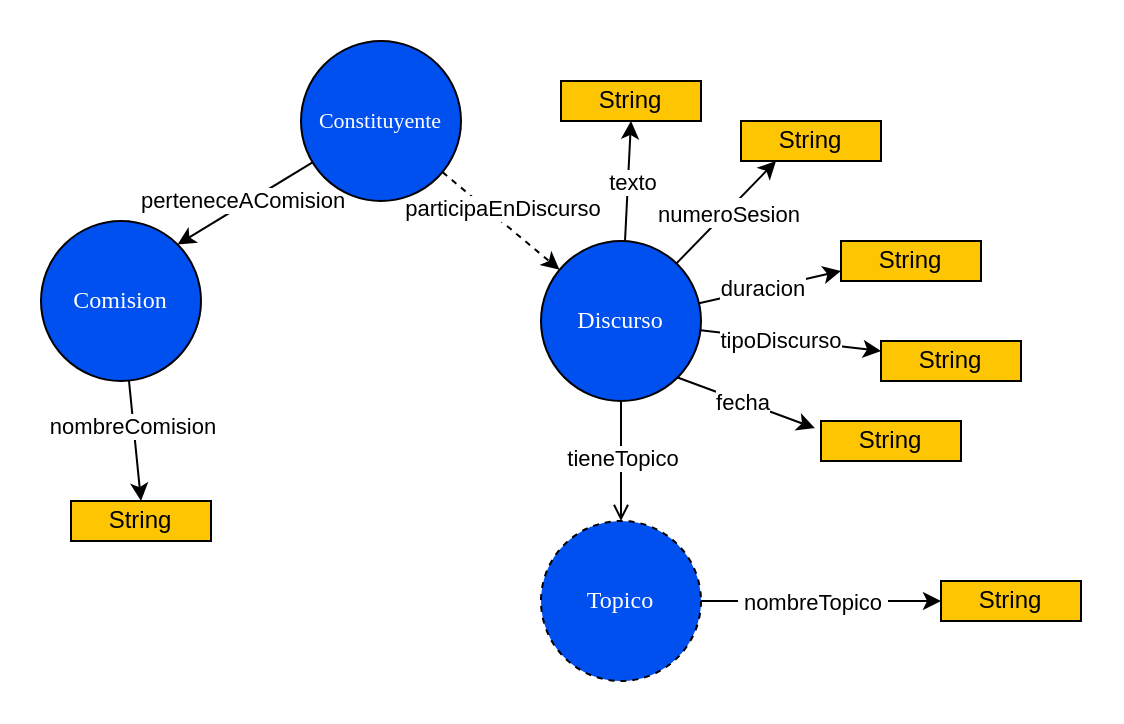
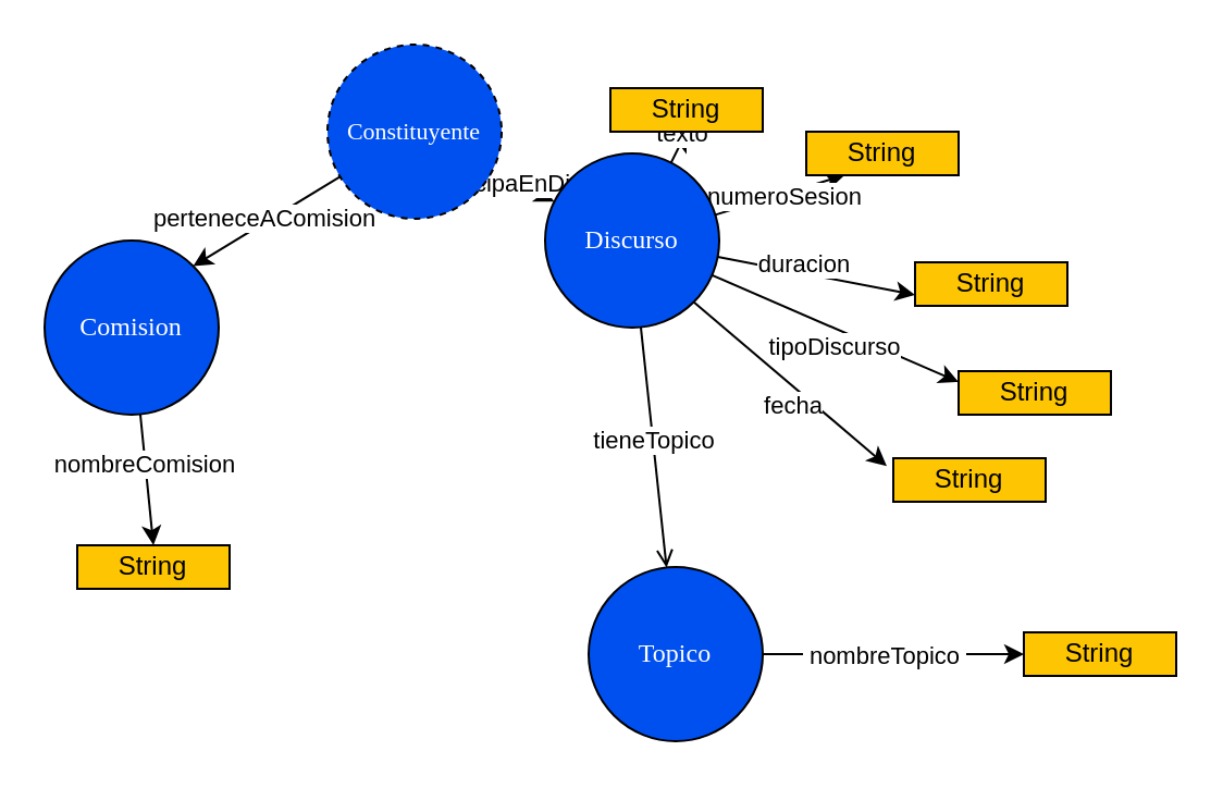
  <mxCell id="0" />
  <mxCell id="1" parent="0" />
  <mxCell id="2" style="rounded=0;orthogonalLoop=1;jettySize=auto;html=1;entryX=1;entryY=0;entryDx=0;entryDy=0;" parent="1" source="6" target="9" edge="1"><mxGeometry relative="1" as="geometry" /></mxCell>
  <mxCell id="3" value="&amp;nbsp;perteneceAComision&amp;nbsp; " style="edgeLabel;html=1;align=center;verticalAlign=middle;resizable=0;points=[];" parent="2" vertex="1" connectable="0"><mxGeometry x="-0.05" y="3" relative="1" as="geometry"><mxPoint x="-4" y="-3" as="offset" /></mxGeometry></mxCell>
  <mxCell id="4" style="rounded=0;orthogonalLoop=1;jettySize=auto;html=1;dashed=1;" parent="1" source="6" target="21" edge="1"><mxGeometry relative="1" as="geometry" /></mxCell>
  <mxCell id="5" value="&amp;nbsp;participaEnDiscurso&amp;nbsp; " style="edgeLabel;html=1;align=center;verticalAlign=middle;resizable=0;points=[];" parent="4" vertex="1" connectable="0"><mxGeometry x="-0.237" y="-2" relative="1" as="geometry"><mxPoint x="9" y="-2" as="offset" /></mxGeometry></mxCell>
- <mxCell id="6" value="&lt;font style=&quot;font-size: 11px;&quot; face=&quot;Verdana&quot;&gt;Constituyente&lt;/font&gt;" style="ellipse;whiteSpace=wrap;html=1;aspect=fixed;fillColor=#0050ef;strokeColor=#000000;fontColor=#ffffff;" parent="1" vertex="1"><mxGeometry x="150" y="20" width="80" height="80" as="geometry" /></mxCell>
+ <mxCell id="6" value="&lt;font style=&quot;font-size: 11px;&quot; face=&quot;Verdana&quot;&gt;Constituyente&lt;/font&gt;" style="ellipse;whiteSpace=wrap;html=1;aspect=fixed;fillColor=#0050ef;strokeColor=#000000;fontColor=#ffffff;dashed=1;" parent="1" vertex="1"><mxGeometry x="150" y="20" width="80" height="80" as="geometry" /></mxCell>
  <mxCell id="7" style="rounded=0;orthogonalLoop=1;jettySize=auto;html=1;entryX=0.5;entryY=0;entryDx=0;entryDy=0;" parent="1" source="9" target="25" edge="1"><mxGeometry relative="1" as="geometry" /></mxCell>
  <mxCell id="8" value="nombreComision" style="edgeLabel;html=1;align=center;verticalAlign=middle;resizable=0;points=[];" parent="7" vertex="1" connectable="0"><mxGeometry x="-0.24" y="-1" relative="1" as="geometry"><mxPoint as="offset" /></mxGeometry></mxCell>
  <mxCell id="9" value="&lt;font face=&quot;Verdana&quot;&gt;Comision&lt;/font&gt;" style="ellipse;whiteSpace=wrap;html=1;aspect=fixed;fillColor=#0050ef;strokeColor=#000000;fontColor=#ffffff;" parent="1" vertex="1"><mxGeometry x="20" y="110" width="80" height="80" as="geometry" /></mxCell>
  <mxCell id="10" style="rounded=0;orthogonalLoop=1;jettySize=auto;html=1;endArrow=open;" parent="1" source="21" target="24" edge="1"><mxGeometry relative="1" as="geometry" /></mxCell>
  <mxCell id="11" value="tieneTopico" style="edgeLabel;html=1;align=center;verticalAlign=middle;resizable=0;points=[];" parent="10" vertex="1" connectable="0"><mxGeometry x="-0.06" relative="1" as="geometry"><mxPoint as="offset" /></mxGeometry></mxCell>
  <mxCell id="12" style="rounded=0;orthogonalLoop=1;jettySize=auto;html=1;entryX=0;entryY=0.25;entryDx=0;entryDy=0;" parent="1" source="21" target="26" edge="1"><mxGeometry relative="1" as="geometry" /></mxCell>
  <mxCell id="13" value="tipoDiscurso" style="edgeLabel;html=1;align=center;verticalAlign=middle;resizable=0;points=[];" parent="12" vertex="1" connectable="0"><mxGeometry x="0.412" relative="1" as="geometry"><mxPoint x="-24" y="-2" as="offset" /></mxGeometry></mxCell>
  <mxCell id="14" style="rounded=0;orthogonalLoop=1;jettySize=auto;html=1;entryX=0;entryY=0.75;entryDx=0;entryDy=0;" parent="1" source="21" target="29" edge="1"><mxGeometry relative="1" as="geometry" /></mxCell>
  <mxCell id="15" value="duracion" style="edgeLabel;html=1;align=center;verticalAlign=middle;resizable=0;points=[];" parent="14" vertex="1" connectable="0"><mxGeometry x="-0.372" y="3" relative="1" as="geometry"><mxPoint x="10" as="offset" /></mxGeometry></mxCell>
  <mxCell id="16" style="rounded=0;orthogonalLoop=1;jettySize=auto;html=1;entryX=0.5;entryY=1;entryDx=0;entryDy=0;" parent="1" source="21" target="27" edge="1"><mxGeometry relative="1" as="geometry" /></mxCell>
  <mxCell id="17" value="texto" style="edgeLabel;html=1;align=center;verticalAlign=middle;resizable=0;points=[];" parent="16" vertex="1" connectable="0"><mxGeometry x="-0.268" relative="1" as="geometry"><mxPoint x="2" y="-8" as="offset" /></mxGeometry></mxCell>
  <mxCell id="18" style="rounded=0;orthogonalLoop=1;jettySize=auto;html=1;entryX=0.25;entryY=1;entryDx=0;entryDy=0;" parent="1" source="21" target="28" edge="1"><mxGeometry relative="1" as="geometry" /></mxCell>
  <mxCell id="19" value="Text" style="edgeLabel;html=1;align=center;verticalAlign=middle;resizable=0;points=[];" parent="18" vertex="1" connectable="0"><mxGeometry x="0.041" relative="1" as="geometry"><mxPoint as="offset" /></mxGeometry></mxCell>
  <mxCell id="20" value="numeroSesion" style="edgeLabel;html=1;align=center;verticalAlign=middle;resizable=0;points=[];" parent="18" vertex="1" connectable="0"><mxGeometry x="0.018" y="-1" relative="1" as="geometry"><mxPoint as="offset" /></mxGeometry></mxCell>
- <mxCell id="21" value="&lt;font face=&quot;Verdana&quot;&gt;Discurso&lt;/font&gt;" style="ellipse;whiteSpace=wrap;html=1;aspect=fixed;fillColor=#0050ef;strokeColor=#000000;fontColor=#ffffff;" parent="1" vertex="1"><mxGeometry x="270" y="120" width="80" height="80" as="geometry" /></mxCell>
+ <mxCell id="21" value="&lt;font face=&quot;Verdana&quot;&gt;Discurso&lt;/font&gt;" style="ellipse;whiteSpace=wrap;html=1;aspect=fixed;fillColor=#0050ef;strokeColor=#000000;fontColor=#ffffff;" parent="1" vertex="1"><mxGeometry x="250" y="70" width="80" height="80" as="geometry" /></mxCell>
  <mxCell id="22" style="rounded=0;orthogonalLoop=1;jettySize=auto;html=1;entryX=0;entryY=0.5;entryDx=0;entryDy=0;" parent="1" source="24" target="30" edge="1"><mxGeometry relative="1" as="geometry" /></mxCell>
  <mxCell id="23" value="&amp;nbsp;nombreTopico&amp;nbsp; " style="edgeLabel;html=1;align=center;verticalAlign=middle;resizable=0;points=[];" parent="22" vertex="1" connectable="0"><mxGeometry x="-0.533" y="-3" relative="1" as="geometry"><mxPoint x="27" y="-3" as="offset" /></mxGeometry></mxCell>
- <mxCell id="24" value="&lt;font face=&quot;Verdana&quot;&gt;Topico&lt;/font&gt;" style="ellipse;whiteSpace=wrap;html=1;aspect=fixed;fillColor=#0050ef;strokeColor=#000000;fontColor=#ffffff;dashed=1;" parent="1" vertex="1"><mxGeometry x="270" y="260" width="80" height="80" as="geometry" /></mxCell>
+ <mxCell id="24" value="&lt;font face=&quot;Verdana&quot;&gt;Topico&lt;/font&gt;" style="ellipse;whiteSpace=wrap;html=1;aspect=fixed;fillColor=#0050ef;strokeColor=#000000;fontColor=#ffffff;" parent="1" vertex="1"><mxGeometry x="270" y="260" width="80" height="80" as="geometry" /></mxCell>
  <mxCell id="25" value="String" style="rounded=0;whiteSpace=wrap;html=1;strokeColor=#000000;fillColor=#fdc502;" parent="1" vertex="1"><mxGeometry x="35" y="250" width="70" height="20" as="geometry" /></mxCell>
  <mxCell id="26" value="String" style="rounded=0;whiteSpace=wrap;html=1;strokeColor=#000000;fillColor=#fdc502;" parent="1" vertex="1"><mxGeometry x="440" y="170" width="70" height="20" as="geometry" /></mxCell>
  <mxCell id="27" value="String" style="rounded=0;whiteSpace=wrap;html=1;strokeColor=#000000;fillColor=#fdc502;" parent="1" vertex="1"><mxGeometry x="280" y="40" width="70" height="20" as="geometry" /></mxCell>
  <mxCell id="28" value="String" style="rounded=0;whiteSpace=wrap;html=1;strokeColor=#000000;fillColor=#fdc502;" parent="1" vertex="1"><mxGeometry x="370" y="60" width="70" height="20" as="geometry" /></mxCell>
  <mxCell id="29" value="String" style="rounded=0;whiteSpace=wrap;html=1;strokeColor=#000000;fillColor=#fdc502;" parent="1" vertex="1"><mxGeometry x="420" y="120" width="70" height="20" as="geometry" /></mxCell>
  <mxCell id="30" value="String" style="rounded=0;whiteSpace=wrap;html=1;strokeColor=#000000;fillColor=#fdc502;" parent="1" vertex="1"><mxGeometry x="470" y="290" width="70" height="20" as="geometry" /></mxCell>
  <mxCell id="31" value="String" style="rounded=0;whiteSpace=wrap;html=1;strokeColor=#000000;fillColor=#fdc502;" vertex="1" parent="1"><mxGeometry x="410" y="210" width="70" height="20" as="geometry" /></mxCell>
  <mxCell id="32" style="rounded=0;orthogonalLoop=1;jettySize=auto;html=1;entryX=-0.043;entryY=0.179;entryDx=0;entryDy=0;exitX=1;exitY=1;exitDx=0;exitDy=0;entryPerimeter=0;" edge="1" parent="1" source="21" target="31"><mxGeometry relative="1" as="geometry"><mxPoint x="340" y="190" as="sourcePoint" /><mxPoint x="430" y="200" as="targetPoint" /></mxGeometry></mxCell>
  <mxCell id="33" value="fecha" style="edgeLabel;html=1;align=center;verticalAlign=middle;resizable=0;points=[];" vertex="1" connectable="0" parent="32"><mxGeometry x="0.412" relative="1" as="geometry"><mxPoint x="-17" y="-6" as="offset" /></mxGeometry></mxCell>
